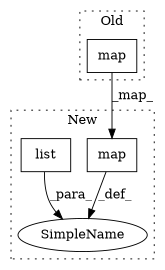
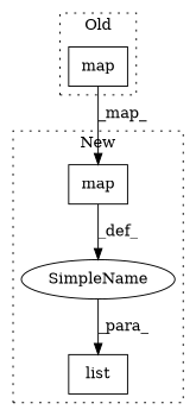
  digraph {
    node [a=32 l="4,1" shape=box]
    n1 [label=map s="6669,6699"]
    n2 [a=42 label=SimpleName shape=ellipse l=""]
    n3 [l="5,1" label=list s="6664,6700"]
    n4 [label=map s="6664,6694"]
    subgraph cluster_1 {
      label=New
      style=dotted
      n1
      n2
      n3
    }
    subgraph cluster_2 {
      label=Old
      style=dotted
      n4
    }
    n1 -> n2 [label=_def_]
-   n3 -> n2 [label=_para_]
+   n2 -> n3 [label=_para_]
    n4 -> n1 [label=_map_]
  }
